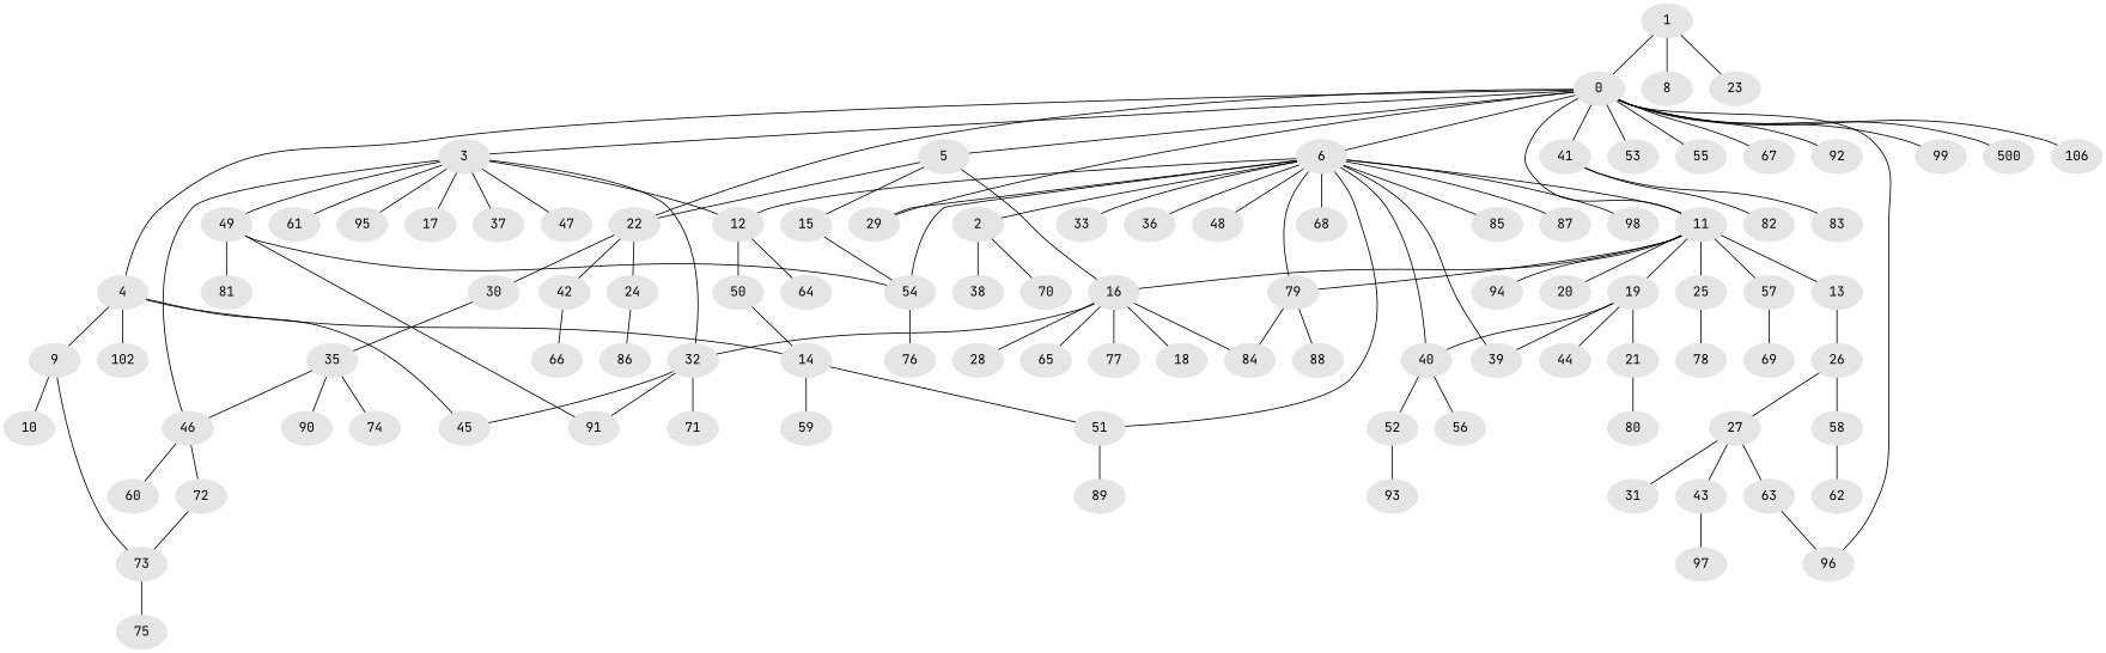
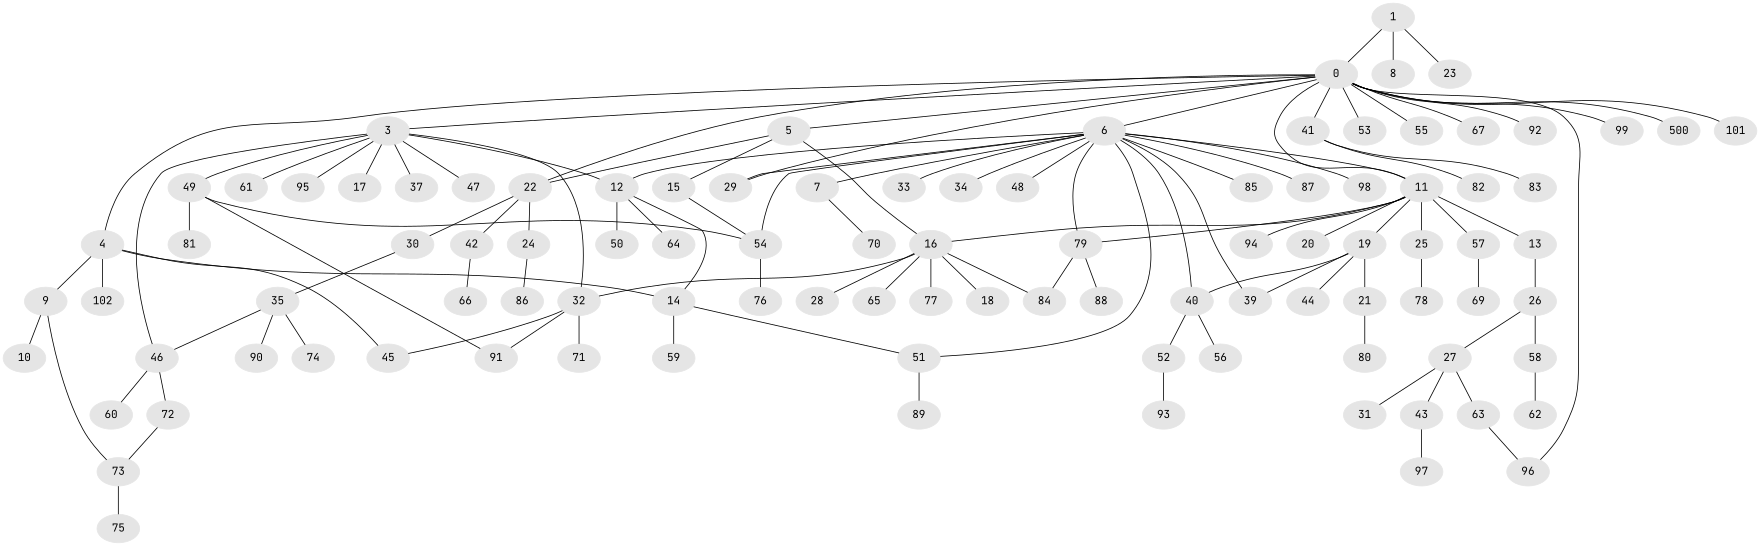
  graph {
    fontname="JetBrains Mono"
    node [color=gray90 fontname="JetBrains Mono" style=filled]
    edge [fontname="JetBrains Mono"]
    n1 [label=0]
    1
    8
    23
    3
    4
    5
    6
    11
    22
    29
    41
    53
    55
    67
    92
    96
    99
    n19 [label=500]
-   101 [label=106]
+   101
    12
    17
    32
    37
    46
    47
    49
    61
    95
    9
    14
    45
    102
    15
    16
-   7 [label=2]
+   7
    33
-   34 [label=36]
+   34
    39
    40
    48
    51
    54
-   68
    79
    85
    87
    98
    13
    19
    20
    25
    57
    94
    24
    30
    42
    83
    82
    50
    64
    71
    91
    60
    72
    81
    10
    73
    59
    18
    28
    65
    77
    84
-   38
    70
    52
    56
    89
    76
    88
    75
    26
    21
    44
    78
    69
    27
    58
    80
    86
    35
    66
    31
    43
    63
    62
    97
    74
    90
    93
    n1 -- 3
    n1 -- 4
    n1 -- 5
    n1 -- 6
    n1 -- 11
    n1 -- 22
    n1 -- 29
    n1 -- 41
    n1 -- 53
    n1 -- 55
    n1 -- 67
    n1 -- 92
    n1 -- 96
    n1 -- 99
    n1 -- n19
    n1 -- 101
    1 -- n1
    1 -- 8
    1 -- 23
    3 -- 12
    3 -- 17
    3 -- 32
    3 -- 37
    3 -- 46
    3 -- 47
    3 -- 49
    3 -- 61
    3 -- 95
    4 -- 9
    4 -- 14
    4 -- 45
    4 -- 102
    5 -- 22
    5 -- 15
    5 -- 16
    6 -- 11
    6 -- 29
    6 -- 12
    6 -- 7
    6 -- 33
    6 -- 34
    6 -- 39
    6 -- 40
    6 -- 48
    6 -- 51
    6 -- 54
-   6 -- 68
    6 -- 79
    6 -- 85
    6 -- 87
    6 -- 98
    11 -- 16
    11 -- 79
    11 -- 13
    11 -- 19
    11 -- 20
    11 -- 25
    11 -- 57
    11 -- 94
    22 -- 24
    22 -- 30
    22 -- 42
    41 -- 83
    41 -- 82
-   50 -- 14
+   12 -- 14
    12 -- 50
    12 -- 64
    32 -- 45
    32 -- 71
    32 -- 91
    46 -- 60
    46 -- 72
    49 -- 54
    49 -- 91
    49 -- 81
    9 -- 10
    9 -- 73
    14 -- 51
    14 -- 59
    15 -- 54
    16 -- 32
    16 -- 18
    16 -- 28
    16 -- 65
    16 -- 77
    16 -- 84
-   7 -- 38
    7 -- 70
    40 -- 52
    40 -- 56
    51 -- 89
    54 -- 76
    79 -- 84
    79 -- 88
    13 -- 26
    19 -- 39
    19 -- 40
    19 -- 21
    19 -- 44
    25 -- 78
    57 -- 69
    24 -- 86
    30 -- 35
    42 -- 66
    72 -- 73
    73 -- 75
    52 -- 93
    26 -- 27
    26 -- 58
    21 -- 80
    27 -- 31
    27 -- 43
    27 -- 63
    58 -- 62
    35 -- 46
    35 -- 74
    35 -- 90
    43 -- 97
    63 -- 96
  }
